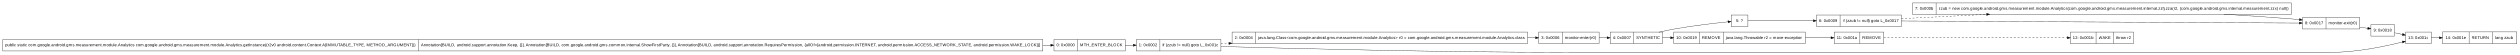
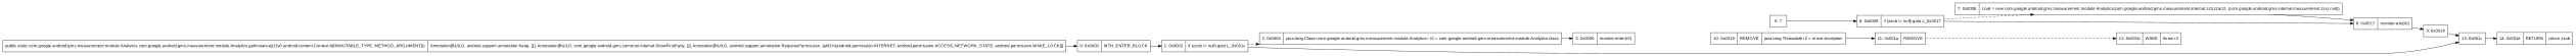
  digraph {
    fontname="Liberation Sans"
    rankdir=LR
    node [fontname="Liberation Sans" shape=record]
    edge [fontname="Liberation Sans"]
    n1 [label="{0\:\ 0x0000|MTH_ENTER_BLOCK\l}"]
    n2 [label="{1\:\ 0x0002|if (zzub != null) goto L_0x001c\l}"]
    n3 [label="{2\:\ 0x0004|java.lang.Class\<com.google.android.gms.measurement.module.Analytics\> r0 = com.google.android.gms.measurement.module.Analytics.class\l}"]
    n4 [label="{13\:\ 0x001c}"]
    n5 [label="{3\:\ 0x0006|monitor\-enter(r0)\l}"]
-   n6 [label="{14\:\ 0x001e|RETURN\l|lang zzub\l}"]
-   n7 [label="{4\:\ 0x0007|SYNTHETIC\l}"]
+   n6 [label="{14\:\ 0x001e|RETURN\l|return zzub\l}"]
    n8 [label="{5\:\ ?}"]
    n9 [label="{10\:\ 0x0019|REMOVE\l|java.lang.Throwable r2 = move\-exception\l}"]
    n10 [label="{6\:\ 0x0009|if (zzub != null) goto L_0x0017\l}"]
    n11 [label="{11\:\ 0x001a|REMOVE\l}"]
    n12 [label="{7\:\ 0x000b|zzub = new com.google.android.gms.measurement.module.Analytics(com.google.android.gms.measurement.internal.zzfj.zza(r2, (com.google.android.gms.internal.measurement.zzx) null))\l}"]
    n13 [label="{8\:\ 0x0017|monitor\-exit(r0)\l}"]
    n14 [label="{9\:\ 0x0018}"]
    n15 [label="{12\:\ 0x001b|WAKE\l|throw r2\l}"]
    n16 [label="{public static com.google.android.gms.measurement.module.Analytics com.google.android.gms.measurement.module.Analytics.getInstance((r2v0 android.content.Context A[IMMUTABLE_TYPE, METHOD_ARGUMENT]))  | Annotation[BUILD, android.support.annotation.Keep, \{\}], Annotation[BUILD, com.google.android.gms.common.internal.ShowFirstParty, \{\}], Annotation[BUILD, android.support.annotation.RequiresPermission, \{allOf=[android.permission.INTERNET, android.permission.ACCESS_NETWORK_STATE, android.permission.WAKE_LOCK]\}]\l}"]
    n1 -> n2
    n2 -> n3 [style=dashed]
    n2 -> n4
    n3 -> n5
    n4 -> n6
-   n5 -> n7
-   n7 -> n8
-   n7 -> n9
    n8 -> n10
    n9 -> n11
    n10 -> n12 [style=dashed]
    n10 -> n13
    n11 -> n15 [style=dashed]
    n12 -> n13
    n13 -> n14
    n14 -> n4
    n16 -> n1
  }
